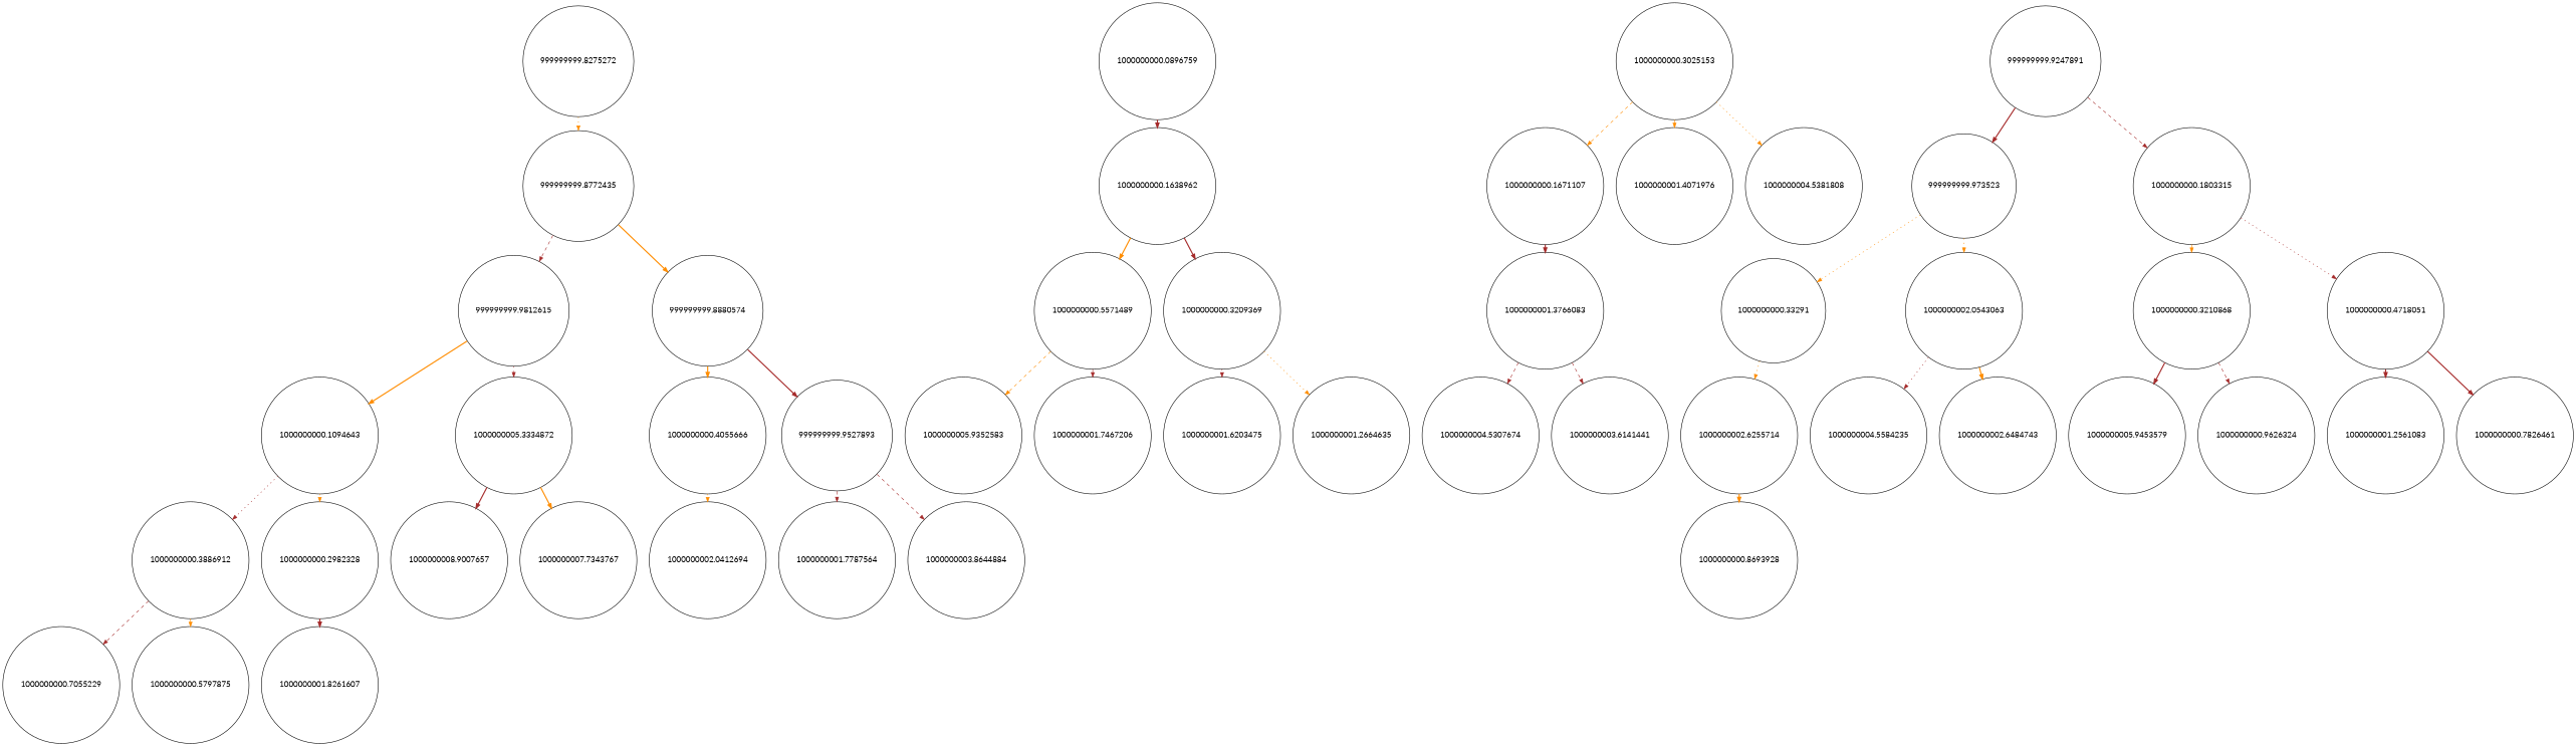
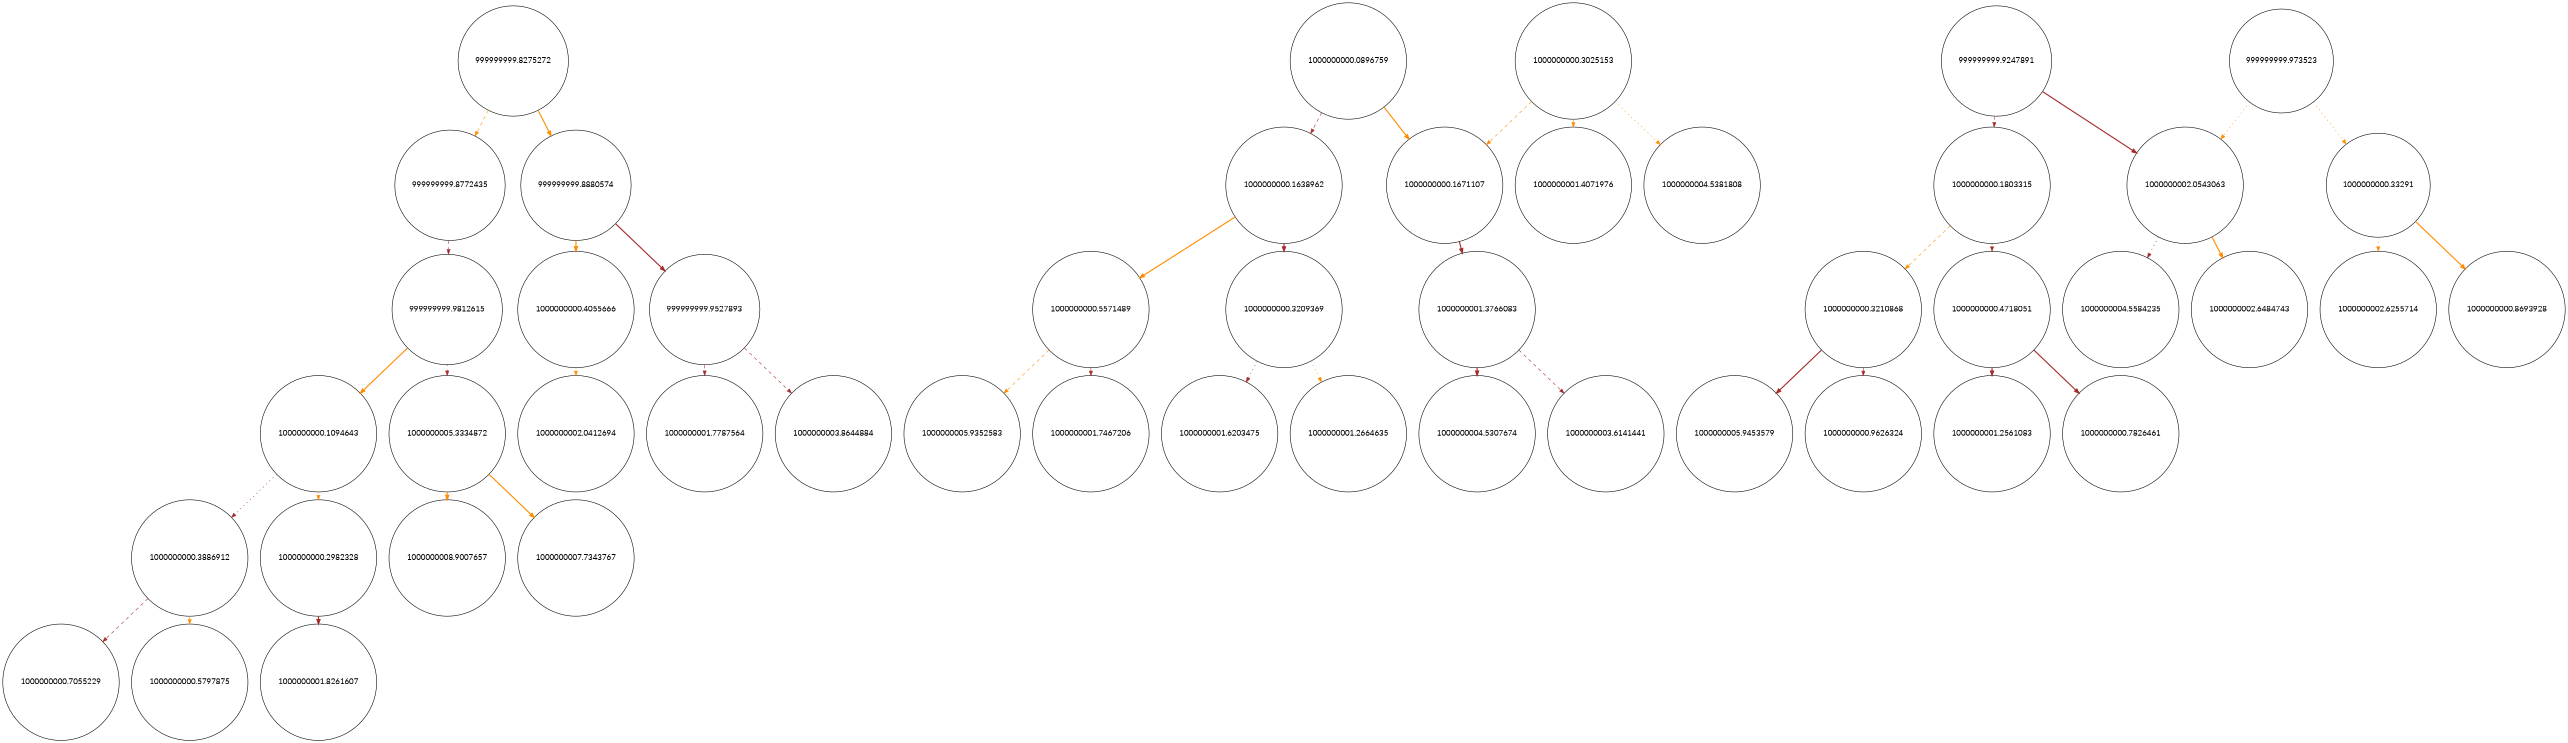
  digraph {
    fontname=Lato
    nodesep=0.3
    ranksep=0.2
    node [fontname=Lato shape=circle]
    edge [arrowsize=0.8 color=brown fontname=Lato style=bold]
    n1 [label=999999999.8275272]
    n2 [label=999999999.8772435]
    n3 [label=999999999.9812615]
    n4 [label=999999999.8880574]
    n5 [label=1000000000.0896759]
    n6 [label=1000000000.1638962]
    n7 [label=1000000000.1671107]
    n8 [label=999999999.9247891]
    n9 [label=999999999.973523]
    n10 [label=1000000000.1803315]
    n11 [label=1000000000.1094643]
    n12 [label=1000000005.3334872]
    n13 [label=1000000000.4055666]
    n14 [label=999999999.9527893]
    n15 [label=1000000000.5571489]
    n16 [label=1000000000.3209369]
    n17 [label=1000000001.3766083]
    n18 [label=1000000000.33291]
    n19 [label=1000000002.0543063]
    n20 [label=1000000000.3210868]
    n21 [label=1000000000.4718051]
    n22 [label=1000000000.3886912]
    n23 [label=1000000000.2982328]
    n24 [label=1000000008.9007657]
    n25 [label=1000000007.7343767]
    n26 [label=1000000002.0412694]
    n27 [label=1000000001.7787564]
    n28 [label=1000000003.8644884]
    n29 [label=1000000005.9352583]
    n30 [label=1000000001.7467206]
    n31 [label=1000000001.6203475]
    n32 [label=1000000001.2664635]
    n33 [label=1000000000.3025153]
    n34 [label=1000000001.4071976]
    n35 [label=1000000004.5381808]
    n36 [label=1000000004.5307674]
    n37 [label=1000000003.6141441]
    n38 [label=1000000002.6255714]
    n39 [label=1000000000.8693928]
    n40 [label=1000000004.5584235]
    n41 [label=1000000002.6484743]
    n42 [label=1000000005.9453579]
    n43 [label=1000000000.9626324]
    n44 [label=1000000001.2561083]
    n45 [label=1000000000.7826461]
    n46 [label=1000000000.7055229]
    n47 [label=1000000000.5797875]
    n48 [label=1000000001.8261607]
-   n1 -> n2 [color=darkorange style=dotted]
+   n1 -> n2 [color=darkorange style=dashed]
    n2 -> n3 [side=left style=dashed]
-   n2 -> n4 [color=darkorange]
+   n1 -> n4 [color=darkorange]
    n3 -> n11 [color=darkorange side=left]
    n3 -> n12 [style=dotted]
    n4 -> n13 [color=darkorange side=left]
    n4 -> n14
-   n5 -> n6 [side=left]
+   n5 -> n6 [side=left style=dashed]
+   n5 -> n7 [color=darkorange]
    n6 -> n15 [color=darkorange side=left]
    n6 -> n16
    n7 -> n17
-   n8 -> n9 [side=left]
+   n8 -> n19 [side=left]
    n8 -> n10 [style=dashed]
    n9 -> n18 [color=darkorange side=left style=dotted]
    n9 -> n19 [color=darkorange style=dotted]
    n10 -> n20 [color=darkorange side=left style=dashed]
    n10 -> n21 [style=dotted]
    n11 -> n22 [side=left style=dotted]
    n11 -> n23 [color=darkorange style=dotted]
-   n12 -> n24 [side=left]
+   n12 -> n24 [color=darkorange side=left]
    n12 -> n25 [color=darkorange]
    n13 -> n26 [color=darkorange style=dotted]
    n14 -> n27 [side=left style=dashed]
    n14 -> n28 [style=dashed]
    n15 -> n29 [color=darkorange side=left style=dashed]
    n15 -> n30 [style=dashed]
    n16 -> n31 [side=left style=dotted]
    n16 -> n32 [color=darkorange style=dotted]
-   n17 -> n36 [side=left style=dashed]
+   n17 -> n36 [side=left]
    n17 -> n37 [style=dashed]
    n18 -> n38 [color=darkorange side=left style=dotted]
-   n38 -> n39 [color=darkorange]
+   n18 -> n39 [color=darkorange]
    n19 -> n40 [side=left style=dotted]
    n19 -> n41 [color=darkorange]
    n20 -> n42 [side=left]
    n20 -> n43 [style=dashed]
    n21 -> n44 [side=left]
    n21 -> n45
    n22 -> n46 [side=left style=dashed]
    n22 -> n47 [color=darkorange style=dashed]
    n23 -> n48 [side=left]
    n33 -> n7 [color=darkorange side=left style=dashed]
    n33 -> n34 [color=darkorange side=left style=dashed]
    n33 -> n35 [color=darkorange style=dotted]
  }
